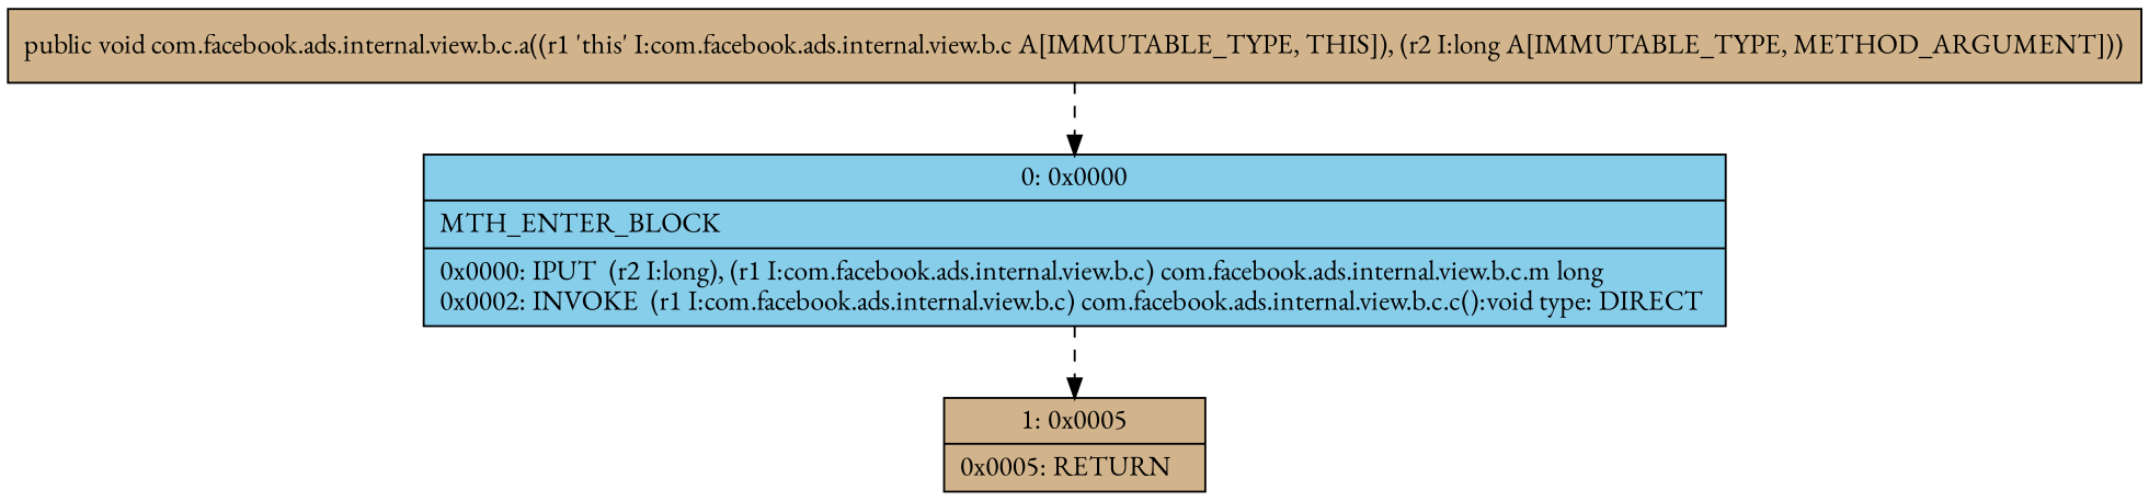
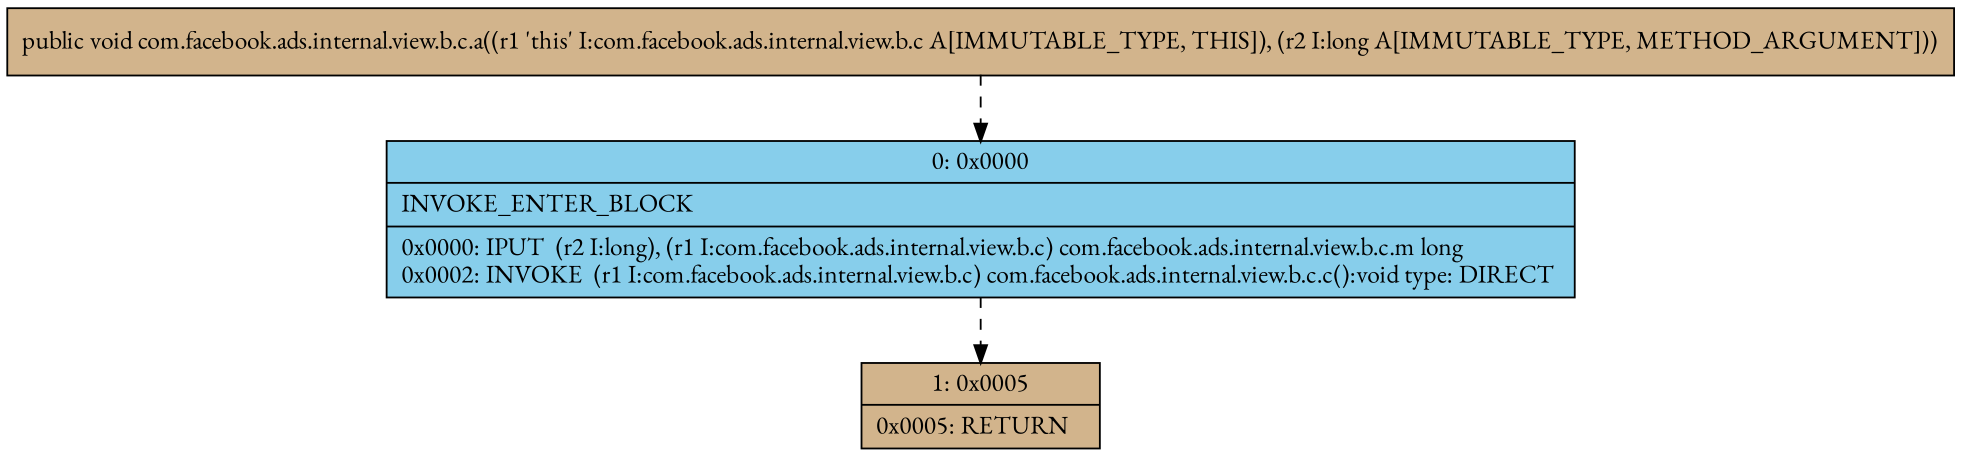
  digraph {
    fontname="EB Garamond"
    node [shape=record style=filled fillcolor=tan fontname="EB Garamond"]
    edge [style=dashed fontname="EB Garamond"]
-   n1 [label="{0\:\ 0x0000|MTH_ENTER_BLOCK\l|0x0000: IPUT  (r2 I:long), (r1 I:com.facebook.ads.internal.view.b.c) com.facebook.ads.internal.view.b.c.m long \l0x0002: INVOKE  (r1 I:com.facebook.ads.internal.view.b.c) com.facebook.ads.internal.view.b.c.c():void type: DIRECT \l}" fillcolor=skyblue]
+   n1 [label="{0\:\ 0x0000|INVOKE_ENTER_BLOCK\l|0x0000: IPUT  (r2 I:long), (r1 I:com.facebook.ads.internal.view.b.c) com.facebook.ads.internal.view.b.c.m long \l0x0002: INVOKE  (r1 I:com.facebook.ads.internal.view.b.c) com.facebook.ads.internal.view.b.c.c():void type: DIRECT \l}" fillcolor=skyblue]
    n2 [label="{1\:\ 0x0005|0x0005: RETURN   \l}"]
    n3 [label="{public void com.facebook.ads.internal.view.b.c.a((r1 'this' I:com.facebook.ads.internal.view.b.c A[IMMUTABLE_TYPE, THIS]), (r2 I:long A[IMMUTABLE_TYPE, METHOD_ARGUMENT])) }"]
    n1 -> n2
    n3 -> n1
  }
